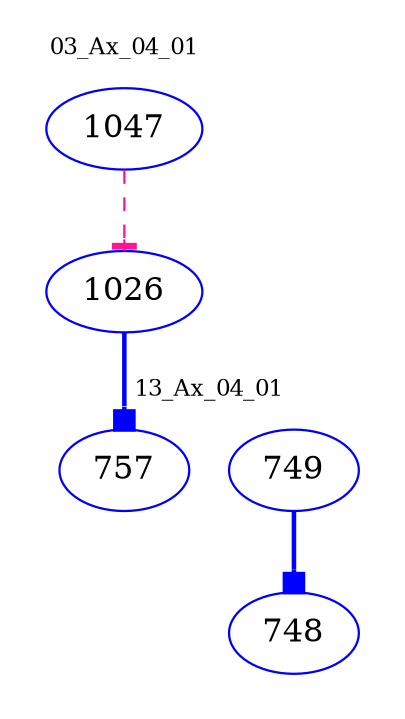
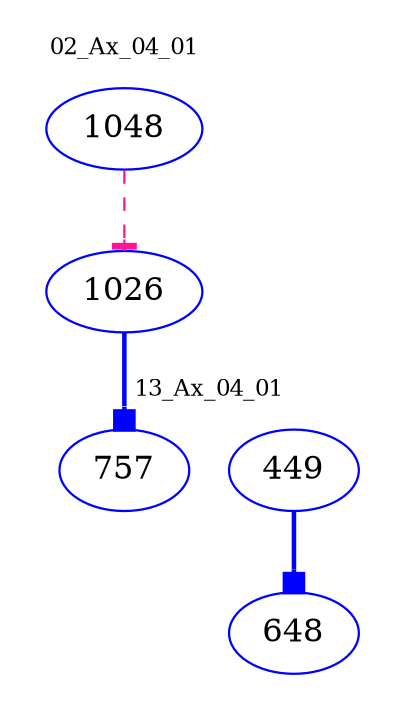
  digraph {
    node [color=blue]
    edge [arrowhead=box color=blue style=bold]
-   n1 [label=749]
-   n2 [label=748]
+   n1 [label=449]
+   n2 [label=648]
    n3 [label=757]
-   n4 [label=1047]
+   n4 [label=1048]
    n5 [label=1026]
    subgraph cluster_1 {
      color=white
      fontsize=10
      label="13_Ax_04_01"
      n1
      n2
      n3
    }
    subgraph cluster_2 {
      color=white
      fontsize=10
-     label="03_Ax_04_01"
+     label="02_Ax_04_01"
      n4
      n5
    }
    n1 -> n2
    n4 -> n5 [arrowhead=tee color=deeppink style=dashed]
    n5 -> n3
  }
